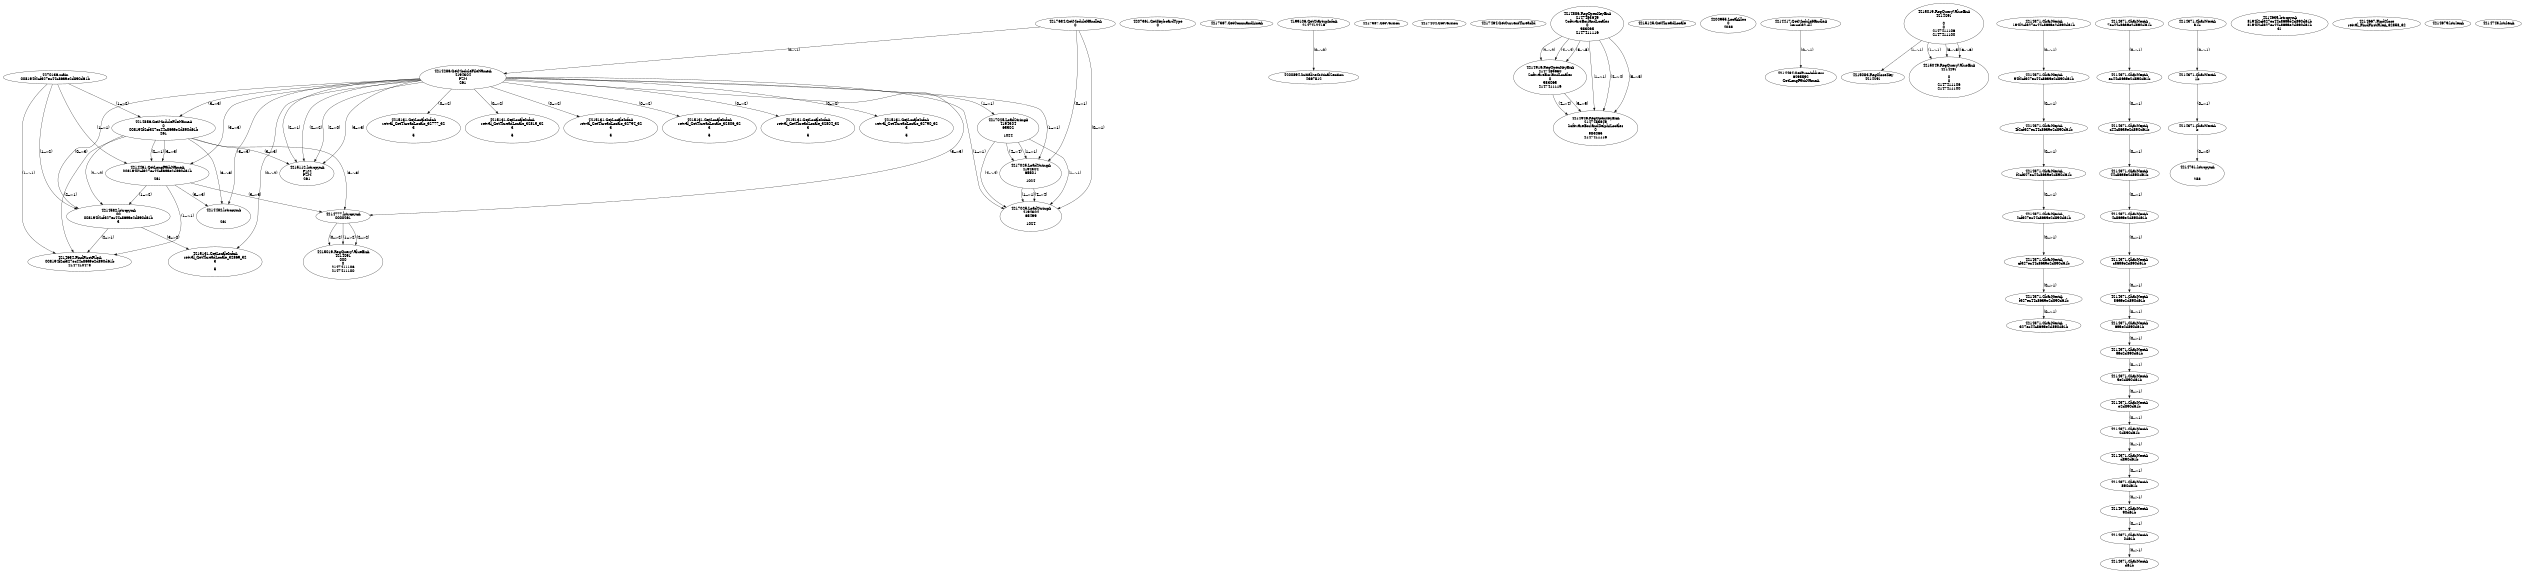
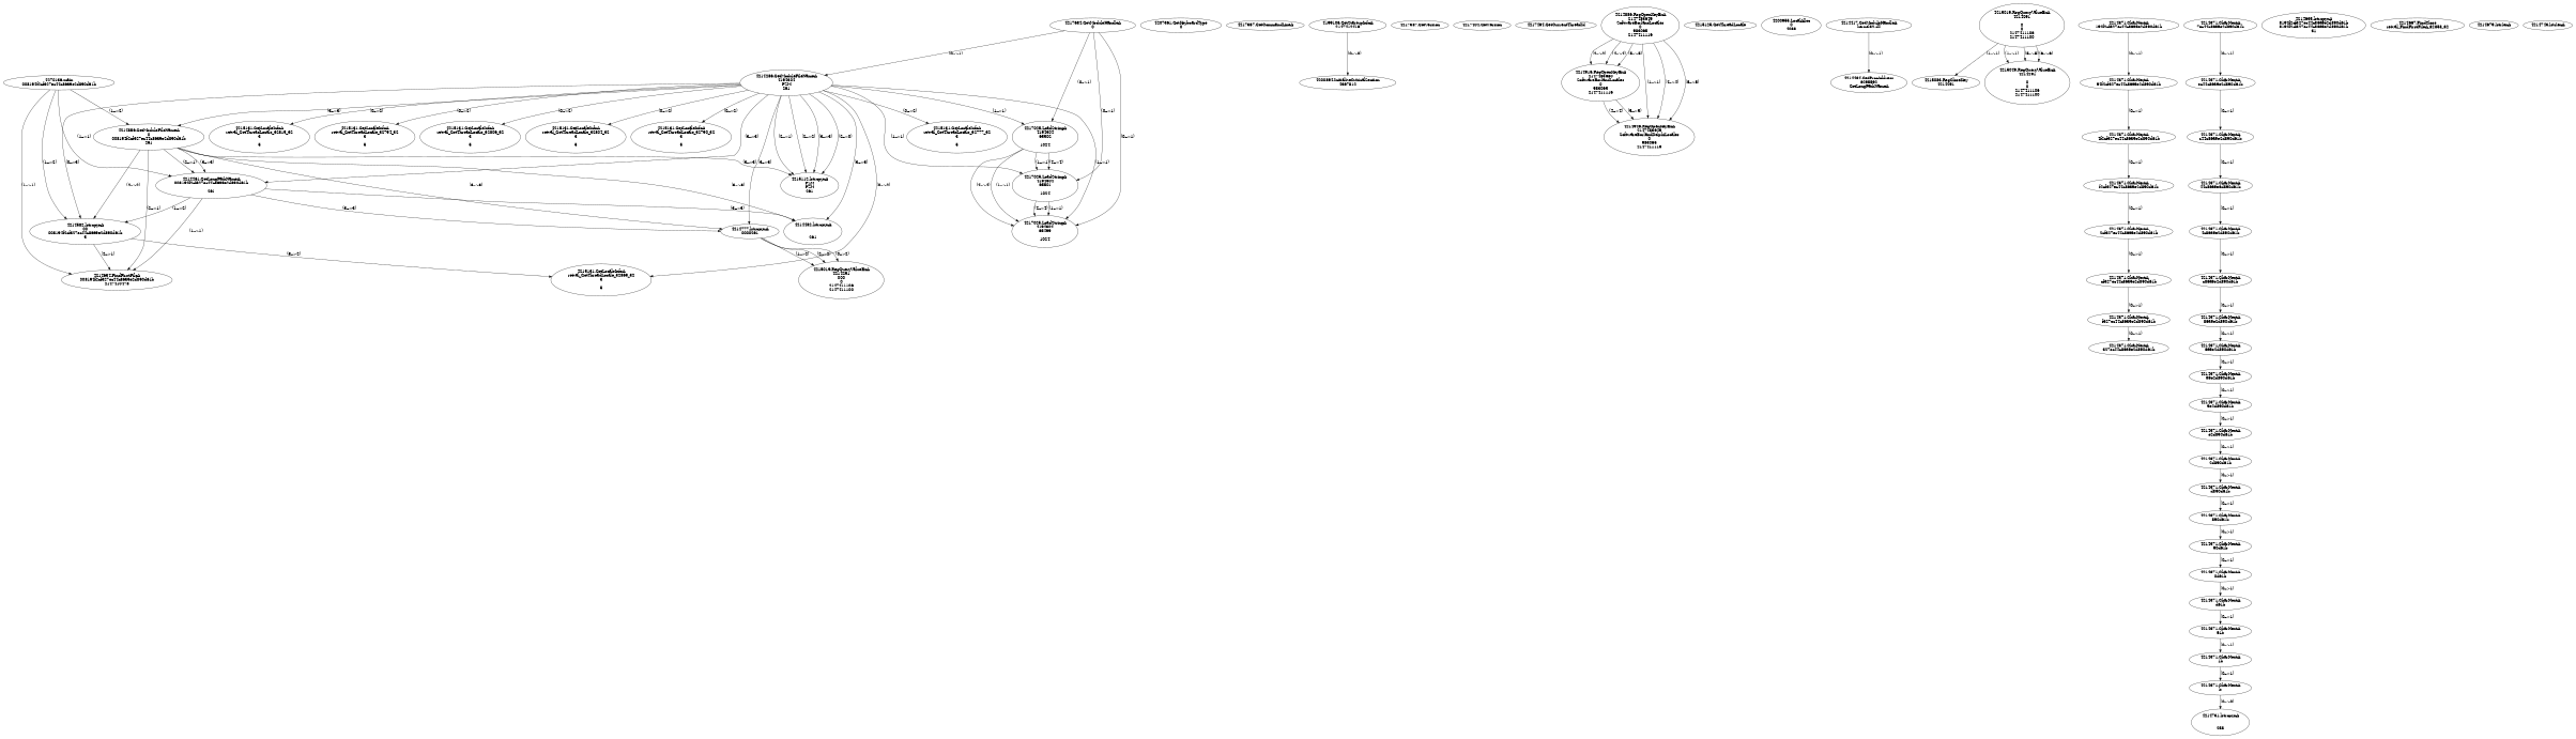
  digraph {
    n1 [label="4270136.main\n008194f2cf327ec44c86a9e2d890d61b"]
    n2 [label="4214856.GetModuleFileNameA\n0\n008194f2cf327ec44c86a9e2d890d61b\n261"]
    n3 [label="4214461.GetLongPathNameA\n008194f2cf327ec44c86a9e2d890d61b\n\n261"]
    n4 [label="4214582.lstrcpynA\n00\n008194f2cf327ec44c86a9e2d890d61b\n3"]
    n5 [label="4214654.FindFirstFileA\n008194f2cf327ec44c86a9e2d890d61b\n2147410478"]
    n6 [label="4215112.lstrcpynA\nPZM\nPZM\n261"]
    n7 [label="4214482.lstrcpynA\n\n\n261"]
    n8 [label="4214777.lstrcpynA\n0000261"]
    n9 [label="4215131.GetLocaleInfoA\nretval_GetThreadLocale_32869_32\n3\n\n5"]
    n10 [label="4217684.GetModuleHandleA\n0"]
    n11 [label="4214286.GetModuleFileNameA\n4194304\nPZM\n261"]
    n12 [label="4217025.LoadStringA\n4194304\n65502\n\n1024"]
    n13 [label="4217025.LoadStringA\n4194304\n65501\n\n1024"]
    n14 [label="4217025.LoadStringA\n4194304\n65499\n\n1024"]
    n15 [label="4215131.GetLocaleInfoA\nretval_GetThreadLocale_32777_32\n3\n\n5"]
    n16 [label="4215131.GetLocaleInfoA\nretval_GetThreadLocale_32815_32\n3\n\n5"]
    n17 [label="4215131.GetLocaleInfoA\nretval_GetThreadLocale_32794_32\n3\n\n5"]
    n18 [label="4215131.GetLocaleInfoA\nretval_GetThreadLocale_32806_32\n3\n\n5"]
    n19 [label="4215131.GetLocaleInfoA\nretval_GetThreadLocale_32804_32\n3\n\n5"]
    n20 [label="4215131.GetLocaleInfoA\nretval_GetThreadLocale_32790_32\n3\n\n5"]
    n21 [label="4207361.GetKeyboardType\n0"]
    n22 [label="4217367.GetCommandLineA\n"]
    n23 [label="4199106.GetStartupInfoA\n2147412416"]
    n24 [label="4200894.InitializeCriticalSection\n4367812"]
    n25 [label="4217387.GetVersion\n"]
    n26 [label="4217404.GetVersion\n"]
    n27 [label="4217464.GetCurrentThreadId\n"]
    n28 [label="4215019.RegQueryValueExA\n4214291\n000\n0\n2147411106\n2147411100"]
    n29 [label="4214886.RegOpenKeyExA\n2147483649\nSoftware\Borland\Locales\n0\n983065\n2147411116"]
    n30 [label="4214916.RegOpenKeyExA\n2147483650\nSoftware\Borland\Locales\n0\n983065\n2147411116"]
    n31 [label="4214946.RegOpenKeyExA\n2147483649\nSoftware\Borland\Delphi\Locales\n0\n983065\n2147411116"]
    n32 [label="4215125.GetThreadLocale\n"]
    n33 [label="4200955.LocalAlloc\n0\n4088"]
    n34 [label="4214417.GetModuleHandleA\nkernel32.dll"]
    n35 [label="4214434.GetProcAddress\n6295592\nGetLongPathNameA"]
    n36 [label="4215019.RegQueryValueExA\n4214291\n\n0\n0\n2147411106\n2147411100"]
    n37 [label="4215083.RegCloseKey\n4214291"]
    n38 [label="4215049.RegQueryValueExA\n4214291\n\n0\n0\n2147411106\n2147411100"]
    n39 [label="4214371.CharNextA\n194f2cf327ec44c86a9e2d890d61b"]
    n40 [label="4214371.CharNextA\n94f2cf327ec44c86a9e2d890d61b"]
    n41 [label="4214371.CharNextA\n4f2cf327ec44c86a9e2d890d61b"]
    n42 [label="4214371.CharNextA\nf2cf327ec44c86a9e2d890d61b"]
    n43 [label="4214371.CharNextA\n2cf327ec44c86a9e2d890d61b"]
    n44 [label="4214371.CharNextA\ncf327ec44c86a9e2d890d61b"]
    n45 [label="4214371.CharNextA\nf327ec44c86a9e2d890d61b"]
    n46 [label="4214371.CharNextA\n327ec44c86a9e2d890d61b"]
    n47 [label="4214371.CharNextA\n7ec44c86a9e2d890d61b"]
    n48 [label="4214371.CharNextA\nec44c86a9e2d890d61b"]
    n49 [label="4214371.CharNextA\nc44c86a9e2d890d61b"]
-   n50 [label="4214371.CharNextA\n44c86a9e2d890d61b"]
+   n50 [label="4214371.CharNextA\n44c86a9e6d890d61b"]
    n51 [label="4214371.CharNextA\n4c86a9e2d890d61b"]
    n52 [label="4214371.CharNextA\nc86a9e2d890d61b"]
    n53 [label="4214371.CharNextA\n86a9e2d890d61b"]
    n54 [label="4214371.CharNextA\n6a9e2d890d61b"]
    n55 [label="4214371.CharNextA\na9e2d890d61b"]
    n56 [label="4214371.CharNextA\n9e2d890d61b"]
    n57 [label="4214371.CharNextA\ne2d890d61b"]
    n58 [label="4214371.CharNextA\n2d890d61b"]
    n59 [label="4214371.CharNextA\nd890d61b"]
    n60 [label="4214371.CharNextA\n890d61b"]
    n61 [label="4214371.CharNextA\n90d61b"]
    n62 [label="4214371.CharNextA\n0d61b"]
    n63 [label="4214371.CharNextA\nd61b"]
    n64 [label="4214371.CharNextA\n61b"]
    n65 [label="4214371.CharNextA\n1b"]
    n66 [label="4214371.CharNextA\nb"]
    n67 [label="4214731.lstrcpynA\n\n\n258"]
    n68 [label="4214635.lstrcpynA\n8194f2cf327ec44c86a9e2d890d61b\n8194f2cf327ec44c86a9e2d890d61b\n31"]
    n69 [label="4214667.FindClose\nretval_FindFirstFileA_32858_32"]
    n70 [label="4214679.lstrlenA\n"]
    n71 [label="4214743.lstrlenA\n"]
    n1 -> n2 [label="(1-->2)"]
    n1 -> n3 [label="(1-->1)"]
    n1 -> n4 [label="(1-->2)"]
    n1 -> n5 [label="(1-->1)"]
    n2 -> n3 [label="(2-->1)"]
    n2 -> n3 [label="(3-->3)"]
    n2 -> n4 [label="(2-->2)"]
    n2 -> n5 [label="(2-->1)"]
    n2 -> n6 [label="(3-->3)"]
    n2 -> n7 [label="(3-->3)"]
    n2 -> n8 [label="(3-->3)"]
    n3 -> n4 [label="(1-->2)"]
    n3 -> n5 [label="(1-->1)"]
    n3 -> n7 [label="(3-->3)"]
    n3 -> n8 [label="(3-->3)"]
    n4 -> n5 [label="(2-->1)"]
    n4 -> n9 [label="(3-->2)"]
    n8 -> n28 [label="(1-->2)"]
    n8 -> n28 [label="(2-->2)"]
    n8 -> n28 [label="(0-->2)"]
    n10 -> n11 [label="(0-->1)"]
+   n10 -> n12 [label="(0-->1)"]
    n10 -> n13 [label="(0-->1)"]
    n10 -> n14 [label="(0-->1)"]
    n11 -> n2 [label="(3-->3)"]
    n11 -> n3 [label="(3-->3)"]
    n11 -> n4 [label="(0-->3)"]
    n11 -> n6 [label="(2-->1)"]
    n11 -> n6 [label="(2-->2)"]
    n11 -> n6 [label="(3-->3)"]
    n11 -> n6 [label="(2-->0)"]
    n11 -> n7 [label="(3-->3)"]
    n11 -> n8 [label="(3-->3)"]
    n11 -> n9 [label="(0-->2)"]
    n11 -> n12 [label="(1-->1)"]
    n11 -> n13 [label="(1-->1)"]
    n11 -> n14 [label="(1-->1)"]
    n11 -> n15 [label="(0-->2)"]
    n11 -> n16 [label="(0-->2)"]
    n11 -> n17 [label="(0-->2)"]
    n11 -> n18 [label="(0-->2)"]
    n11 -> n19 [label="(0-->2)"]
    n11 -> n20 [label="(0-->2)"]
    n12 -> n13 [label="(1-->1)"]
    n12 -> n13 [label="(4-->4)"]
    n12 -> n14 [label="(1-->1)"]
    n12 -> n14 [label="(4-->4)"]
    n13 -> n14 [label="(1-->1)"]
    n13 -> n14 [label="(4-->4)"]
    n23 -> n24 [label="(0-->0)"]
    n29 -> n30 [label="(2-->2)"]
    n29 -> n30 [label="(4-->4)"]
    n29 -> n30 [label="(5-->5)"]
    n29 -> n31 [label="(1-->1)"]
    n29 -> n31 [label="(4-->4)"]
    n29 -> n31 [label="(5-->5)"]
    n30 -> n31 [label="(4-->4)"]
    n30 -> n31 [label="(5-->5)"]
    n34 -> n35 [label="(0-->1)"]
    n36 -> n37 [label="(1-->1)"]
    n36 -> n38 [label="(1-->1)"]
    n36 -> n38 [label="(5-->5)"]
    n36 -> n38 [label="(6-->6)"]
    n39 -> n40 [label="(0-->1)"]
    n40 -> n41 [label="(0-->1)"]
    n41 -> n42 [label="(0-->1)"]
    n42 -> n43 [label="(0-->1)"]
    n43 -> n44 [label="(0-->1)"]
    n44 -> n45 [label="(0-->1)"]
    n45 -> n46 [label="(0-->1)"]
    n47 -> n48 [label="(0-->1)"]
    n48 -> n49 [label="(0-->1)"]
    n49 -> n50 [label="(0-->1)"]
    n50 -> n51 [label="(0-->1)"]
    n51 -> n52 [label="(0-->1)"]
    n52 -> n53 [label="(0-->1)"]
    n53 -> n54 [label="(0-->1)"]
    n54 -> n55 [label="(0-->1)"]
    n55 -> n56 [label="(0-->1)"]
    n56 -> n57 [label="(0-->1)"]
    n57 -> n58 [label="(0-->1)"]
    n58 -> n59 [label="(0-->1)"]
    n59 -> n60 [label="(0-->1)"]
    n60 -> n61 [label="(0-->1)"]
    n61 -> n62 [label="(0-->1)"]
    n62 -> n63 [label="(0-->1)"]
+   n63 -> n64 [label="(0-->1)"]
    n64 -> n65 [label="(0-->1)"]
    n65 -> n66 [label="(0-->1)"]
    n66 -> n67 [label="(0-->0)"]
  }
